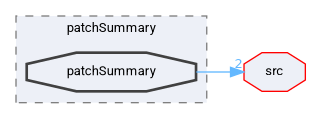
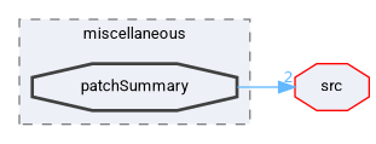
  digraph {
    compound=true
    rankdir=LR
    fontname=Roboto
    node [fillcolor="#edf0f7" fontname=Roboto fontsize=10 shape=octagon]
    n1 [color=grey25 height=0.2 label=patchSummary style="filled,bold" width=0.4]
    n2 [color=red height=0.2 label=src style=filled width=0.4]
    subgraph cluster_1 {
      bgcolor="#edf0f7"
      fontsize=10
-     label=patchSummary
+     label=miscellaneous
      pencolor=grey50
      style="filled,dashed"
      n1
    }
    n1 -> n2 [color=steelblue1 fontcolor=steelblue1 fontname=Roboto fontsize=10 headlabel=2 labeldistance=1.5 labelfontname=Helvetica labelfontsize=10]
  }
